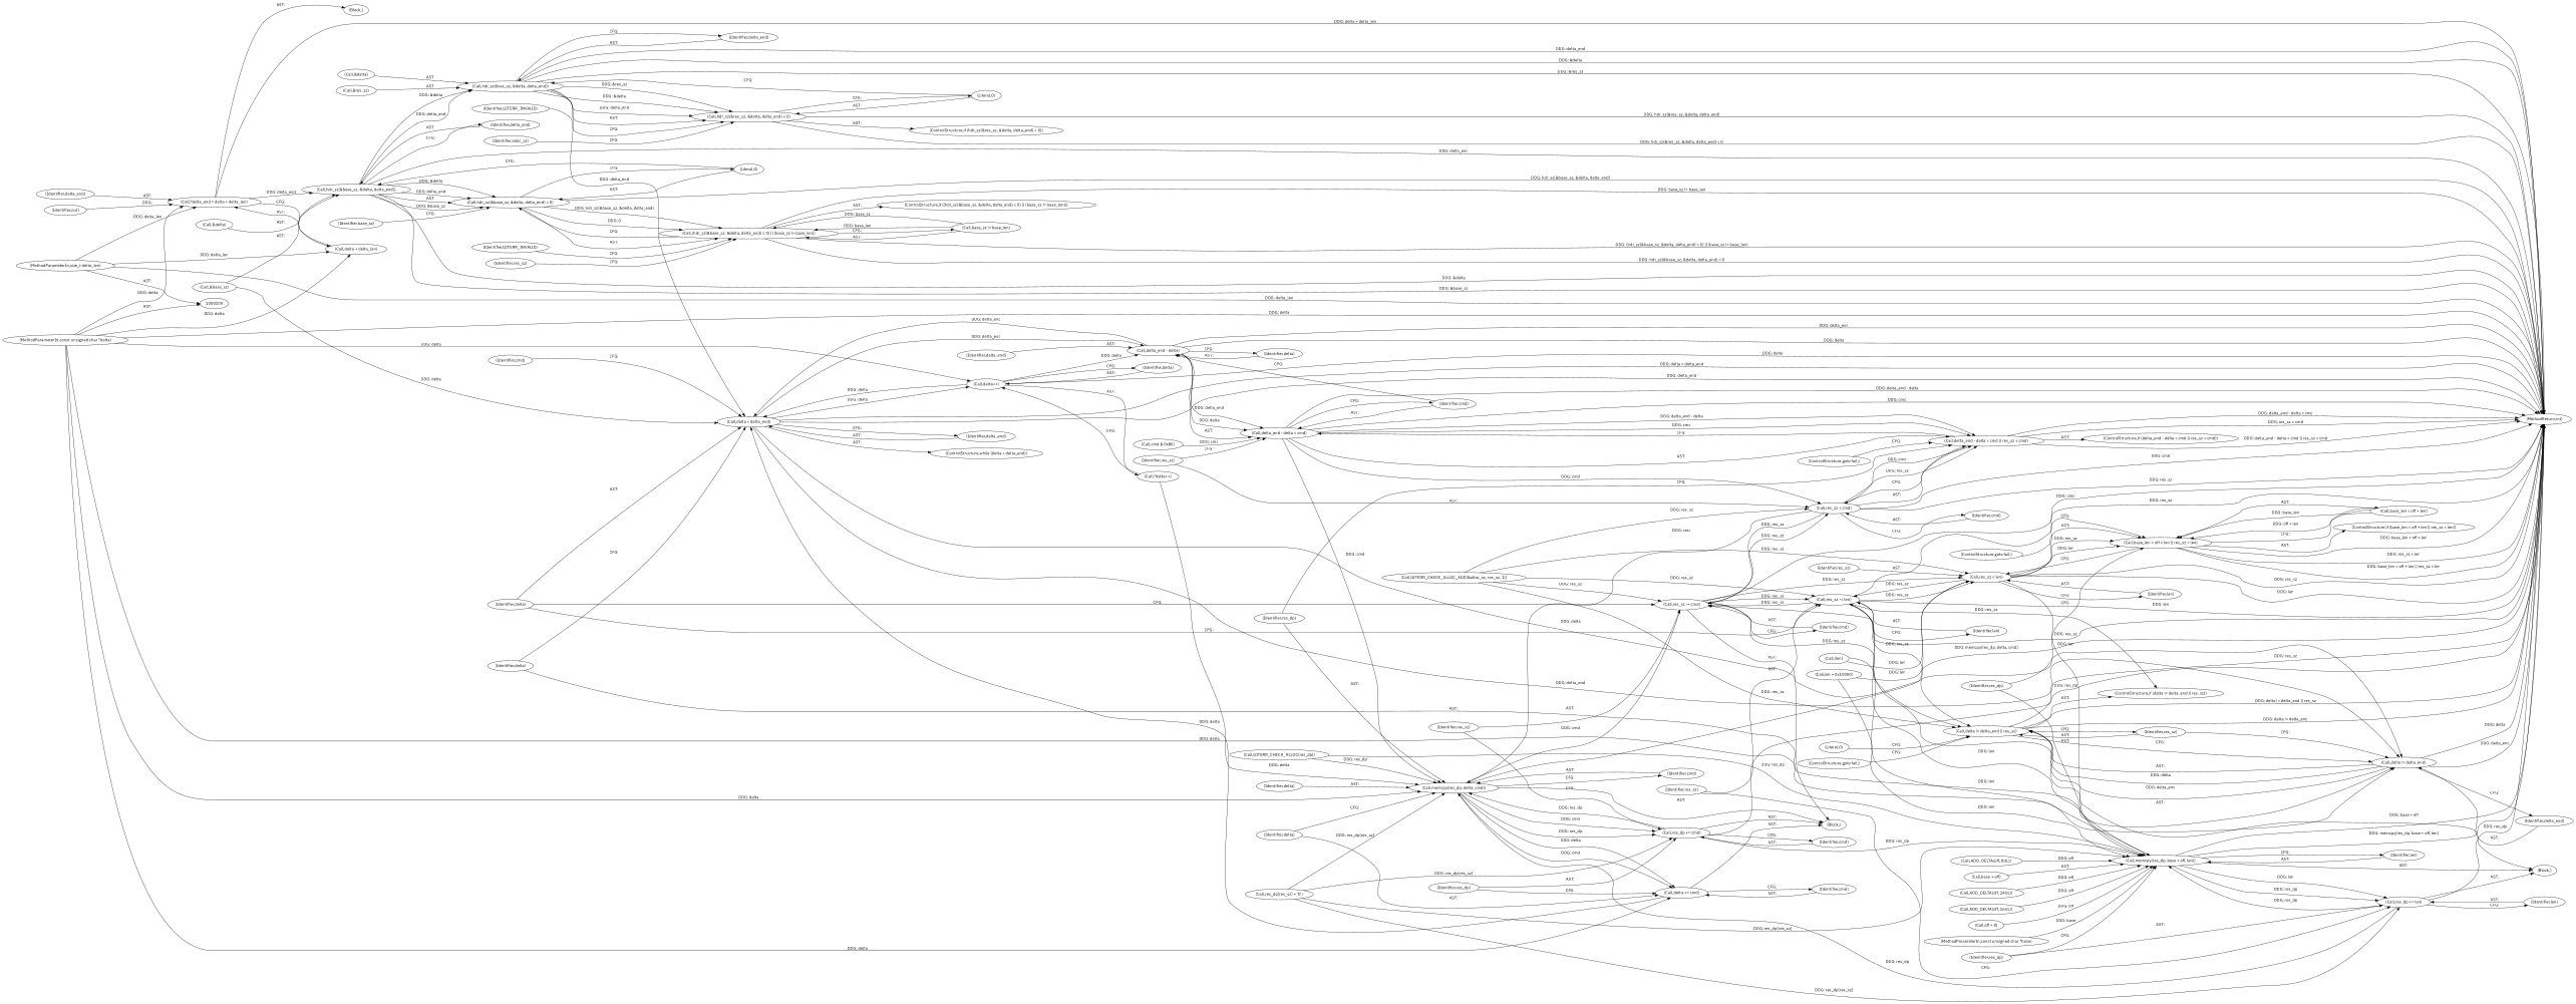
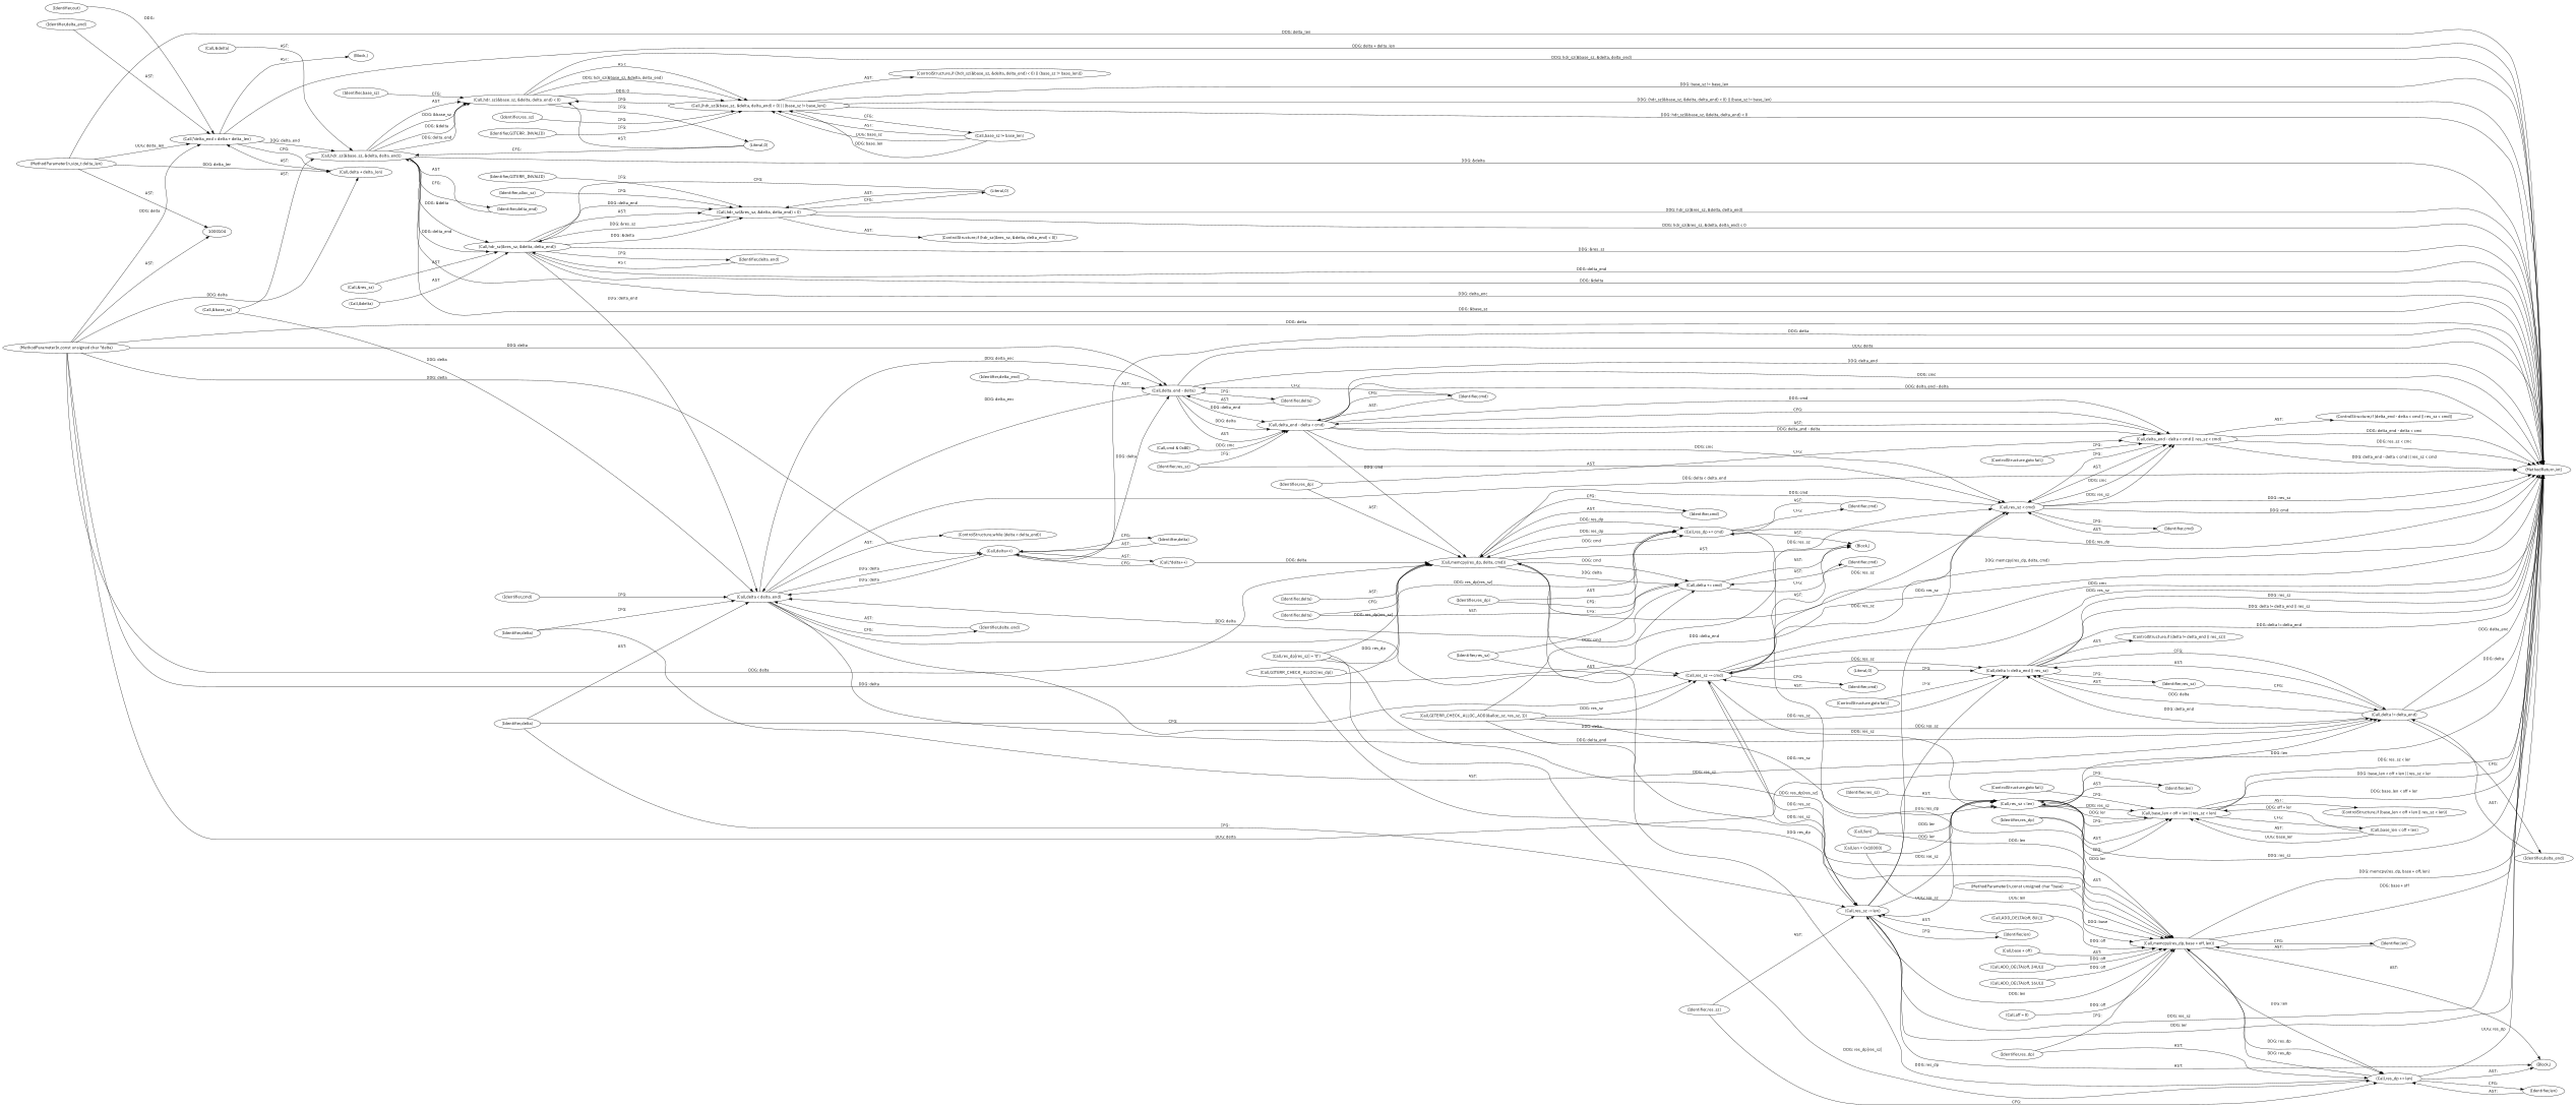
  digraph {
    fontname="IBM Plex Sans"
    rankdir=LR
    node [fontname="IBM Plex Sans"]
    edge [fontname="IBM Plex Sans"]
    n1 [label="(Call,hdr_sz(&base_sz, &delta, delta_end))"]
    n2 [label="(Call,hdr_sz(&base_sz, &delta, delta_end) < 0)"]
    n3 [label="(Call,hdr_sz(&res_sz, &delta, delta_end))"]
    n4 [label="(MethodReturn,int)"]
    n5 [label="(Identifier,delta_end)"]
    n6 [label="(Call,(hdr_sz(&base_sz, &delta, delta_end) < 0) || (base_sz != base_len))"]
    n7 [label="(Literal,0)"]
    n8 [label="(Call,delta < delta_end)"]
    n9 [label="(Call,hdr_sz(&res_sz, &delta, delta_end) < 0)"]
    n10 [label="(Identifier,delta_end)"]
    n11 [label="(Call,*delta_end = delta + delta_len)"]
    n12 [label="(Block,)"]
    n13 [label="(Call,delta + delta_len)"]
    n14 [label="(MethodParameterIn,const unsigned char *delta)"]
    n15 [label="(Call,delta++)"]
    n16 [label="(Call,delta_end - delta)"]
    n17 [label="(Call,memcpy(res_dp, delta, cmd))"]
    n18 [label="(Call,delta += cmd)"]
    n19 [label="(Call,delta != delta_end)"]
    1000104
    n21 [label="(Identifier,delta_end)"]
    n22 [label="(ControlStructure,while (delta < delta_end))"]
    n23 [label="(Call,*delta++)"]
    n24 [label="(Identifier,delta)"]
    n25 [label="(Call,delta_end - delta < cmd)"]
    n26 [label="(Identifier,delta)"]
    n27 [label="(Call,res_sz -= cmd)"]
    n28 [label="(Call,res_dp += cmd)"]
    n29 [label="(Block,)"]
    n30 [label="(Identifier,cmd)"]
    n31 [label="(Identifier,cmd)"]
    n32 [label="(Call,delta != delta_end || res_sz)"]
    n33 [label="(Identifier,delta_end)"]
    n34 [label="(MethodParameterIn,size_t delta_len)"]
    n35 [label="(Call,base_sz != base_len)"]
    n36 [label="(ControlStructure,if ((hdr_sz(&base_sz, &delta, delta_end) < 0) || (base_sz != base_len)))"]
    n37 [label="(ControlStructure,if (hdr_sz(&res_sz, &delta, delta_end) < 0))"]
    n38 [label="(Literal,0)"]
    n39 [label="(Call,delta_end - delta < cmd || res_sz < cmd)"]
    n40 [label="(Call,res_sz < cmd)"]
    n41 [label="(Identifier,cmd)"]
    n42 [label="(ControlStructure,if (delta_end - delta < cmd || res_sz < cmd))"]
    n43 [label="(Identifier,cmd)"]
    n44 [label="(Call,res_sz -= len)"]
    n45 [label="(Call,res_sz < len)"]
    n46 [label="(Identifier,cmd)"]
    n47 [label="(Call,memcpy(res_dp, base + off, len))"]
    n48 [label="(Identifier,cmd)"]
    n49 [label="(Call,res_dp += len)"]
    n50 [label="(Identifier,len)"]
    n51 [label="(Block,)"]
    n52 [label="(Identifier,len)"]
    n53 [label="(Identifier,len)"]
    n54 [label="(Call,base_len < off + len || res_sz < len)"]
    n55 [label="(Identifier,len)"]
    n56 [label="(Identifier,res_sz)"]
    n57 [label="(ControlStructure,if (delta != delta_end || res_sz))"]
    n58 [label="(ControlStructure,if (base_len < off + len || res_sz < len))"]
    n59 [label="(Call,base_len < off + len)"]
    n60 [label="(Identifier,res_dp)"]
    n61 [label="(Call,GITERR_CHECK_ALLOC(res_dp))"]
    n62 [label="(Call,base + off)"]
    n63 [label="(Call,&res_sz)"]
    n64 [label="(Call,&delta)"]
    n65 [label="(Identifier,delta_end)"]
    n66 [label="(Call,len = 0x10000)"]
    n67 [label="(Call,res_dp[res_sz] = '\0')"]
    n68 [label="(Identifier,delta)"]
    n69 [label="(Call,ADD_DELTA(off, 24UL))"]
    n70 [label="(Literal,0)"]
    n71 [label="(Identifier,GITERR_INVALID)"]
    n72 [label="(Identifier,res_sz)"]
    n73 [label="(Identifier,delta_end)"]
    n74 [label="(Identifier,res_sz)"]
    n75 [label="(Call,GITERR_CHECK_ALLOC_ADD(&alloc_sz, res_sz, 1))"]
    n76 [label="(Identifier,base_sz)"]
    n77 [label="(Identifier,delta)"]
    n78 [label="(Call,ADD_DELTA(off, 16UL))"]
    n79 [label="(Call,&base_sz)"]
    n80 [label="(Call,off = 0)"]
    n81 [label="(ControlStructure,goto fail;)"]
    n82 [label="(Identifier,res_sz)"]
    n83 [label="(Identifier,res_dp)"]
    n84 [label="(Identifier,res_dp)"]
    n85 [label="(MethodParameterIn,const unsigned char *base)"]
    n86 [label="(Identifier,delta)"]
    n87 [label="(Call,cmd & 0x80)"]
    n88 [label="(Identifier,cmd)"]
    n89 [label="(Identifier,res_dp)"]
    n90 [label="(Identifier,delta)"]
    n91 [label="(Call,ADD_DELTA(off, 8UL))"]
    n92 [label="(Identifier,res_sz)"]
    n93 [label="(ControlStructure,goto fail;)"]
    n94 [label="(Identifier,out)"]
    n95 [label="(Identifier,alloc_sz)"]
    n96 [label="(Call,&delta)"]
    n97 [label="(Identifier,GITERR_INVALID)"]
    n98 [label="(Identifier,res_sz)"]
    n99 [label="(ControlStructure,goto fail;)"]
    n100 [label="(Call,!len)"]
    n1 -> n2 [label="AST: "]
    n1 -> n2 [label="DDG: &base_sz"]
    n1 -> n2 [label="DDG: &delta"]
    n1 -> n2 [label="DDG: delta_end"]
    n1 -> n3 [label="DDG: &delta"]
    n1 -> n3 [label="DDG: delta_end"]
    n1 -> n4 [label="DDG: &base_sz"]
    n1 -> n4 [label="DDG: &delta"]
    n1 -> n4 [label="DDG: delta_end"]
    n1 -> n5 [label="CFG: "]
    n2 -> n4 [label="DDG: hdr_sz(&base_sz, &delta, delta_end)"]
    n2 -> n6 [label="AST: "]
    n2 -> n6 [label="DDG: hdr_sz(&base_sz, &delta, delta_end)"]
    n2 -> n6 [label="DDG: 0"]
    n2 -> n7 [label="CFG: "]
    n3 -> n4 [label="DDG: delta_end"]
    n3 -> n4 [label="DDG: &delta"]
    n3 -> n4 [label="DDG: &res_sz"]
    n3 -> n8 [label="DDG: delta_end"]
    n3 -> n9 [label="AST: "]
    n3 -> n9 [label="DDG: &res_sz"]
    n3 -> n9 [label="DDG: &delta"]
    n3 -> n9 [label="DDG: delta_end"]
    n3 -> n10 [label="CFG: "]
    n5 -> n1 [label="AST: "]
    n6 -> n2 [label="CFG: "]
    n6 -> n4 [label="DDG: hdr_sz(&base_sz, &delta, delta_end) < 0"]
    n6 -> n4 [label="DDG: base_sz != base_len"]
    n6 -> n4 [label="DDG: (hdr_sz(&base_sz, &delta, delta_end) < 0) || (base_sz != base_len)"]
    n6 -> n35 [label="CFG: "]
    n6 -> n36 [label="AST: "]
    n7 -> n1 [label="CFG: "]
    n7 -> n2 [label="AST: "]
    n8 -> n4 [label="DDG: delta < delta_end"]
    n8 -> n4 [label="DDG: delta_end"]
    n8 -> n15 [label="DDG: delta"]
    n8 -> n16 [label="DDG: delta_end"]
    n8 -> n19 [label="DDG: delta"]
    n8 -> n19 [label="DDG: delta_end"]
    n8 -> n21 [label="CFG: "]
    n8 -> n22 [label="AST: "]
    n9 -> n4 [label="DDG: hdr_sz(&res_sz, &delta, delta_end) < 0"]
    n9 -> n4 [label="DDG: hdr_sz(&res_sz, &delta, delta_end)"]
    n9 -> n37 [label="AST: "]
    n9 -> n38 [label="CFG: "]
    n10 -> n3 [label="AST: "]
    n11 -> n1 [label="DDG: delta_end"]
    n11 -> n4 [label="DDG: delta + delta_len"]
    n11 -> n12 [label="AST: "]
    n11 -> n13 [label="CFG: "]
    n13 -> n11 [label="AST: "]
    n14 -> n4 [label="DDG: delta"]
    n14 -> n11 [label="DDG: delta"]
    n14 -> n13 [label="DDG: delta"]
    n14 -> n15 [label="DDG: delta"]
+   n14 -> n16 [label="DDG: delta"]
    n14 -> n17 [label="DDG: delta"]
    n14 -> n18 [label="DDG: delta"]
    n14 -> n19 [label="DDG: delta"]
    n14 -> 1000104 [label="AST: "]
    n15 -> n4 [label="DDG: delta"]
    n15 -> n8 [label="DDG: delta"]
    n15 -> n16 [label="DDG: delta"]
    n15 -> n23 [label="AST: "]
    n15 -> n24 [label="CFG: "]
    n16 -> n4 [label="DDG: delta"]
    n16 -> n4 [label="DDG: delta_end"]
    n16 -> n8 [label="DDG: delta_end"]
    n16 -> n25 [label="AST: "]
    n16 -> n25 [label="DDG: delta_end"]
    n16 -> n25 [label="DDG: delta"]
    n16 -> n26 [label="CFG: "]
    n17 -> n4 [label="DDG: memcpy(res_dp, delta, cmd)"]
    n17 -> n18 [label="DDG: cmd"]
    n17 -> n18 [label="DDG: delta"]
    n17 -> n27 [label="DDG: cmd"]
    n17 -> n28 [label="DDG: cmd"]
    n17 -> n28 [label="DDG: res_dp"]
    n17 -> n29 [label="AST: "]
    n17 -> n30 [label="CFG: "]
    n18 -> n8 [label="DDG: delta"]
    n18 -> n29 [label="AST: "]
    n18 -> n31 [label="CFG: "]
    n19 -> n4 [label="DDG: delta"]
    n19 -> n4 [label="DDG: delta_end"]
    n19 -> n32 [label="AST: "]
    n19 -> n32 [label="DDG: delta"]
    n19 -> n32 [label="DDG: delta_end"]
    n19 -> n33 [label="CFG: "]
    n21 -> n8 [label="AST: "]
    n23 -> n15 [label="CFG: "]
    n23 -> n17 [label="DDG: delta"]
    n24 -> n15 [label="AST: "]
    n25 -> n4 [label="DDG: delta_end - delta"]
    n25 -> n4 [label="DDG: cmd"]
    n25 -> n17 [label="DDG: cmd"]
    n25 -> n39 [label="AST: "]
    n25 -> n39 [label="DDG: delta_end - delta"]
    n25 -> n39 [label="DDG: cmd"]
    n25 -> n40 [label="DDG: cmd"]
    n25 -> n41 [label="CFG: "]
    n26 -> n16 [label="AST: "]
    n27 -> n4 [label="DDG: res_sz"]
    n27 -> n4 [label="DDG: cmd"]
    n27 -> n29 [label="AST: "]
    n27 -> n32 [label="DDG: res_sz"]
    n27 -> n40 [label="DDG: res_sz"]
    n27 -> n44 [label="DDG: res_sz"]
    n27 -> n45 [label="DDG: res_sz"]
    n27 -> n46 [label="CFG: "]
    n28 -> n4 [label="DDG: res_dp"]
    n28 -> n17 [label="DDG: res_dp"]
    n28 -> n29 [label="AST: "]
    n28 -> n47 [label="DDG: res_dp"]
    n28 -> n48 [label="CFG: "]
    n30 -> n17 [label="AST: "]
    n31 -> n18 [label="AST: "]
    n32 -> n4 [label="DDG: res_sz"]
    n32 -> n4 [label="DDG: delta != delta_end || res_sz"]
    n32 -> n4 [label="DDG: delta != delta_end"]
    n32 -> n19 [label="CFG: "]
    n32 -> n56 [label="CFG: "]
    n32 -> n57 [label="AST: "]
    n33 -> n19 [label="AST: "]
    n34 -> n4 [label="DDG: delta_len"]
    n34 -> n11 [label="DDG: delta_len"]
    n34 -> n13 [label="DDG: delta_len"]
    n34 -> 1000104 [label="AST: "]
    n35 -> n6 [label="AST: "]
    n35 -> n6 [label="DDG: base_sz"]
    n35 -> n6 [label="DDG: base_len"]
    n38 -> n3 [label="CFG: "]
    n38 -> n9 [label="AST: "]
    n39 -> n4 [label="DDG: res_sz < cmd"]
    n39 -> n4 [label="DDG: delta_end - delta < cmd || res_sz < cmd"]
    n39 -> n4 [label="DDG: delta_end - delta < cmd"]
    n39 -> n25 [label="CFG: "]
    n39 -> n40 [label="CFG: "]
    n39 -> n42 [label="AST: "]
    n40 -> n4 [label="DDG: res_sz"]
    n40 -> n4 [label="DDG: cmd"]
    n40 -> n17 [label="DDG: cmd"]
    n40 -> n27 [label="DDG: res_sz"]
    n40 -> n39 [label="AST: "]
    n40 -> n39 [label="DDG: res_sz"]
    n40 -> n39 [label="DDG: cmd"]
    n40 -> n43 [label="CFG: "]
    n41 -> n16 [label="CFG: "]
    n41 -> n25 [label="AST: "]
    n43 -> n40 [label="AST: "]
    n44 -> n4 [label="DDG: len"]
    n44 -> n4 [label="DDG: res_sz"]
    n44 -> n27 [label="DDG: res_sz"]
    n44 -> n32 [label="DDG: res_sz"]
-   n44 -> n57 [label="DDG: res_sz"]
+   n44 -> n40 [label="DDG: res_sz"]
    n44 -> n45 [label="DDG: res_sz"]
    n44 -> n51 [label="AST: "]
    n44 -> n53 [label="CFG: "]
    n45 -> n4 [label="DDG: len"]
    n45 -> n4 [label="DDG: res_sz"]
    n45 -> n44 [label="DDG: res_sz"]
    n45 -> n47 [label="DDG: len"]
    n45 -> n54 [label="AST: "]
    n45 -> n54 [label="DDG: res_sz"]
    n45 -> n54 [label="DDG: len"]
    n45 -> n55 [label="CFG: "]
    n46 -> n27 [label="AST: "]
    n47 -> n4 [label="DDG: base + off"]
    n47 -> n4 [label="DDG: memcpy(res_dp, base + off, len)"]
    n47 -> n44 [label="DDG: len"]
    n47 -> n49 [label="DDG: len"]
    n47 -> n49 [label="DDG: res_dp"]
    n47 -> n50 [label="CFG: "]
    n47 -> n51 [label="AST: "]
    n48 -> n28 [label="AST: "]
    n49 -> n4 [label="DDG: res_dp"]
    n49 -> n17 [label="DDG: res_dp"]
    n49 -> n47 [label="DDG: res_dp"]
    n49 -> n51 [label="AST: "]
    n49 -> n52 [label="CFG: "]
    n50 -> n47 [label="AST: "]
    n52 -> n49 [label="AST: "]
    n53 -> n44 [label="AST: "]
    n54 -> n4 [label="DDG: res_sz < len"]
    n54 -> n4 [label="DDG: base_len < off + len || res_sz < len"]
    n54 -> n4 [label="DDG: base_len < off + len"]
    n54 -> n45 [label="CFG: "]
    n54 -> n58 [label="AST: "]
    n54 -> n59 [label="CFG: "]
    n55 -> n45 [label="AST: "]
    n56 -> n19 [label="CFG: "]
    n56 -> n32 [label="AST: "]
    n59 -> n54 [label="AST: "]
    n59 -> n54 [label="DDG: base_len"]
    n59 -> n54 [label="DDG: off + len"]
    n60 -> n47 [label="AST: "]
    n60 -> n54 [label="CFG: "]
    n61 -> n17 [label="DDG: res_dp"]
    n61 -> n47 [label="DDG: res_dp"]
    n62 -> n47 [label="AST: "]
    n63 -> n3 [label="AST: "]
    n64 -> n3 [label="AST: "]
    n65 -> n16 [label="AST: "]
    n66 -> n45 [label="DDG: len"]
    n66 -> n47 [label="DDG: len"]
    n67 -> n17 [label="DDG: res_dp[res_sz]"]
    n67 -> n28 [label="DDG: res_dp[res_sz]"]
    n67 -> n47 [label="DDG: res_dp[res_sz]"]
    n67 -> n49 [label="DDG: res_dp[res_sz]"]
    n68 -> n8 [label="AST: "]
    n68 -> n27 [label="CFG: "]
    n68 -> n44 [label="CFG: "]
    n69 -> n47 [label="DDG: off"]
    n70 -> n32 [label="CFG: "]
    n71 -> n6 [label="CFG: "]
    n72 -> n27 [label="AST: "]
    n72 -> n28 [label="CFG: "]
    n73 -> n11 [label="AST: "]
    n74 -> n45 [label="AST: "]
    n75 -> n27 [label="DDG: res_sz"]
    n75 -> n32 [label="DDG: res_sz"]
    n75 -> n40 [label="DDG: res_sz"]
    n75 -> n44 [label="DDG: res_sz"]
    n75 -> n45 [label="DDG: res_sz"]
    n76 -> n2 [label="CFG: "]
    n77 -> n17 [label="CFG: "]
    n77 -> n18 [label="AST: "]
    n78 -> n47 [label="DDG: off"]
    n79 -> n1 [label="AST: "]
    n79 -> n8 [label="DDG: delta"]
    n80 -> n47 [label="DDG: off"]
    n81 -> n54 [label="CFG: "]
    n82 -> n6 [label="CFG: "]
    n83 -> n18 [label="CFG: "]
    n83 -> n28 [label="AST: "]
    n84 -> n17 [label="AST: "]
    n84 -> n39 [label="CFG: "]
    n85 -> n47 [label="DDG: base"]
    n86 -> n17 [label="AST: "]
    n87 -> n25 [label="DDG: cmd"]
    n88 -> n8 [label="CFG: "]
    n89 -> n47 [label="CFG: "]
    n89 -> n49 [label="AST: "]
    n90 -> n8 [label="CFG: "]
    n90 -> n19 [label="AST: "]
    n91 -> n47 [label="DDG: off"]
    n92 -> n25 [label="CFG: "]
    n92 -> n40 [label="AST: "]
    n93 -> n32 [label="CFG: "]
    n94 -> n11 [label="DDG: "]
    n95 -> n9 [label="CFG: "]
    n96 -> n1 [label="AST: "]
    n97 -> n9 [label="CFG: "]
    n98 -> n44 [label="AST: "]
    n98 -> n49 [label="CFG: "]
    n99 -> n39 [label="CFG: "]
    n100 -> n45 [label="DDG: len"]
    n100 -> n47 [label="DDG: len"]
  }
